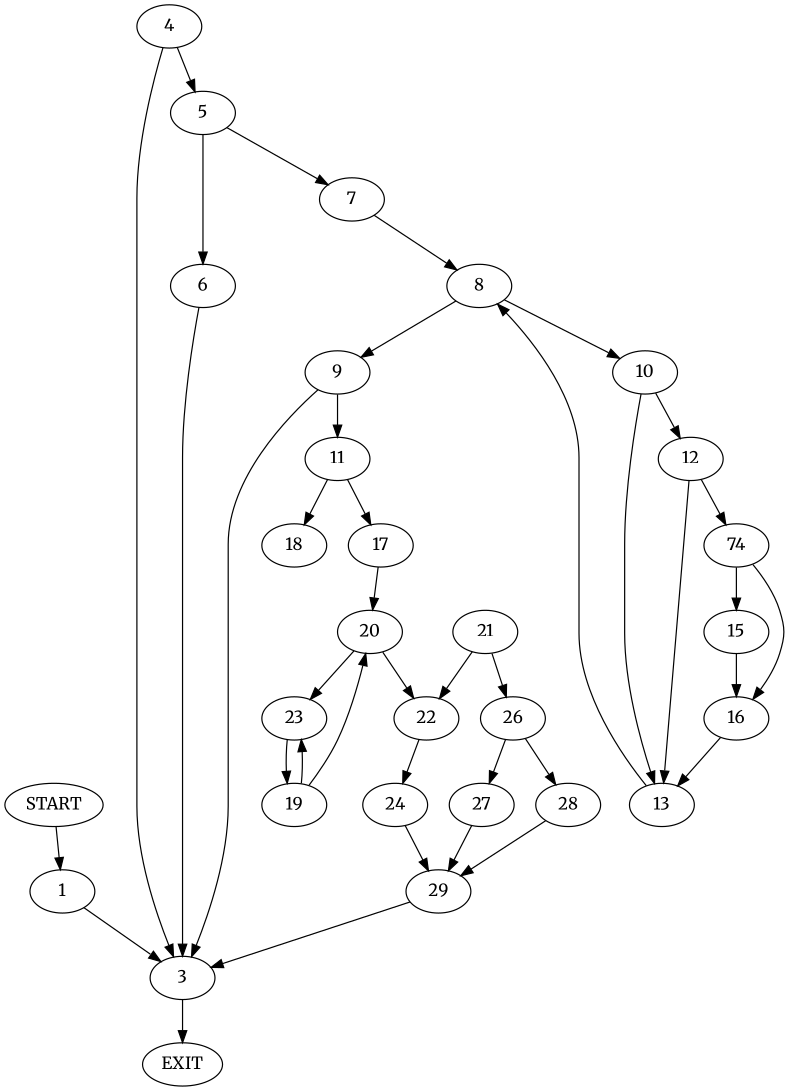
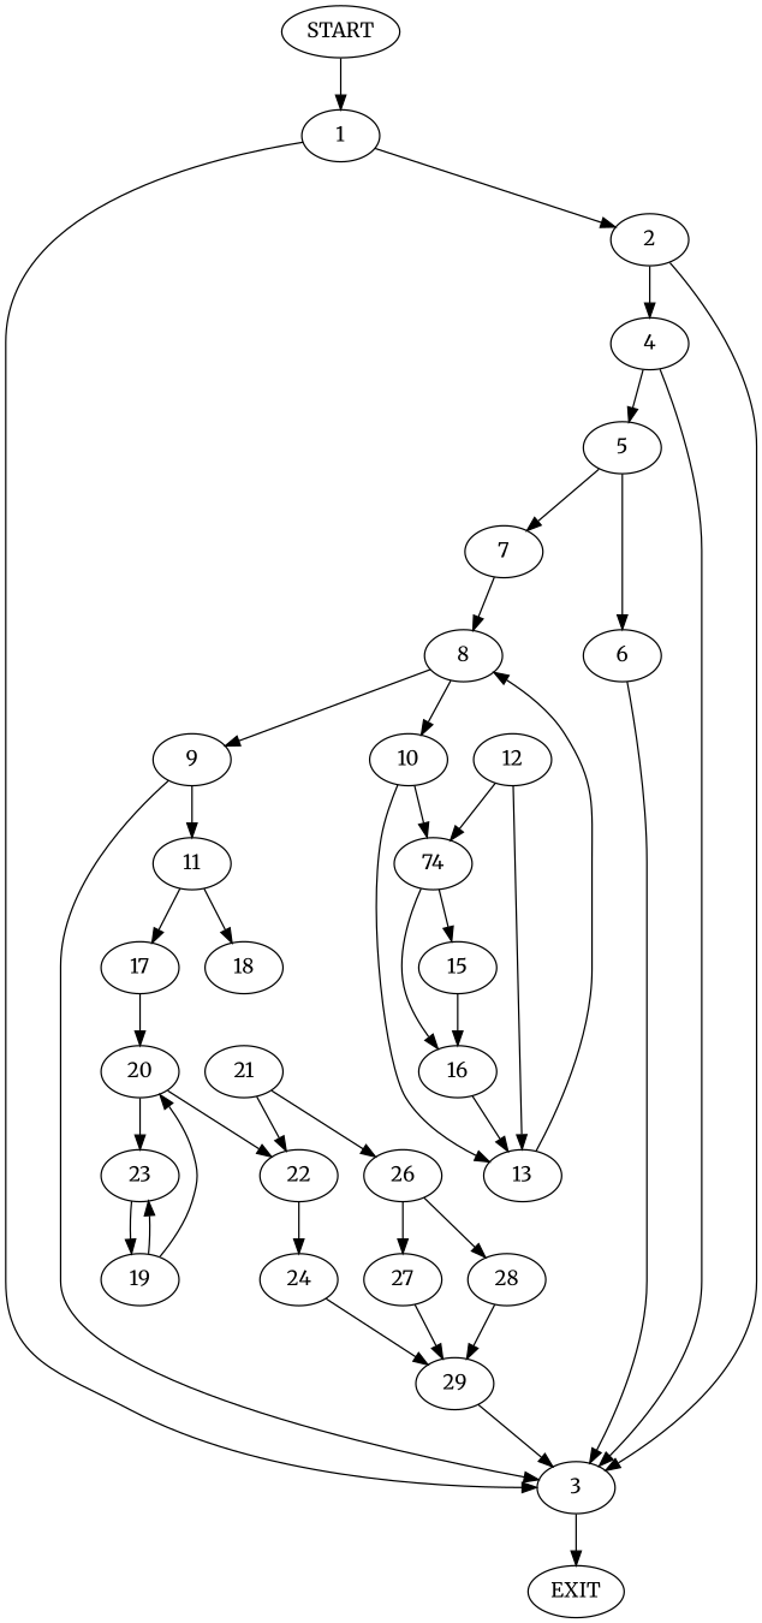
  digraph {
    fontname=Merriweather
    node [fontname=Merriweather]
    edge [fontname=Merriweather]
    n1 [label=START]
    1
+   2
    3
    n5 [label=EXIT]
    4
    5
    6
    7
    8
    9
    10
    11
    12
    13
    17
    18
    n18 [label=74]
    20
    15
    16
    23
    22
    19
    21
    26
    24
    27
    28
    29
    n1 -> 1
+   1 -> 2
    1 -> 3
+   2 -> 3
+   2 -> 4
    3 -> n5
    4 -> 3
    4 -> 5
    5 -> 6
    5 -> 7
    6 -> 3
    7 -> 8
    8 -> 9
    8 -> 10
    9 -> 3
    9 -> 11
-   10 -> 12
+   10 -> n18
    10 -> 13
    11 -> 17
    11 -> 18
    12 -> 13
    12 -> n18
    13 -> 8
    17 -> 20
    n18 -> 15
    n18 -> 16
    20 -> 23
    20 -> 22
    15 -> 16
    16 -> 13
    23 -> 19
    22 -> 24
    19 -> 20
    19 -> 23
    21 -> 22
    21 -> 26
    26 -> 27
    26 -> 28
    24 -> 29
    27 -> 29
    28 -> 29
    29 -> 3
  }
